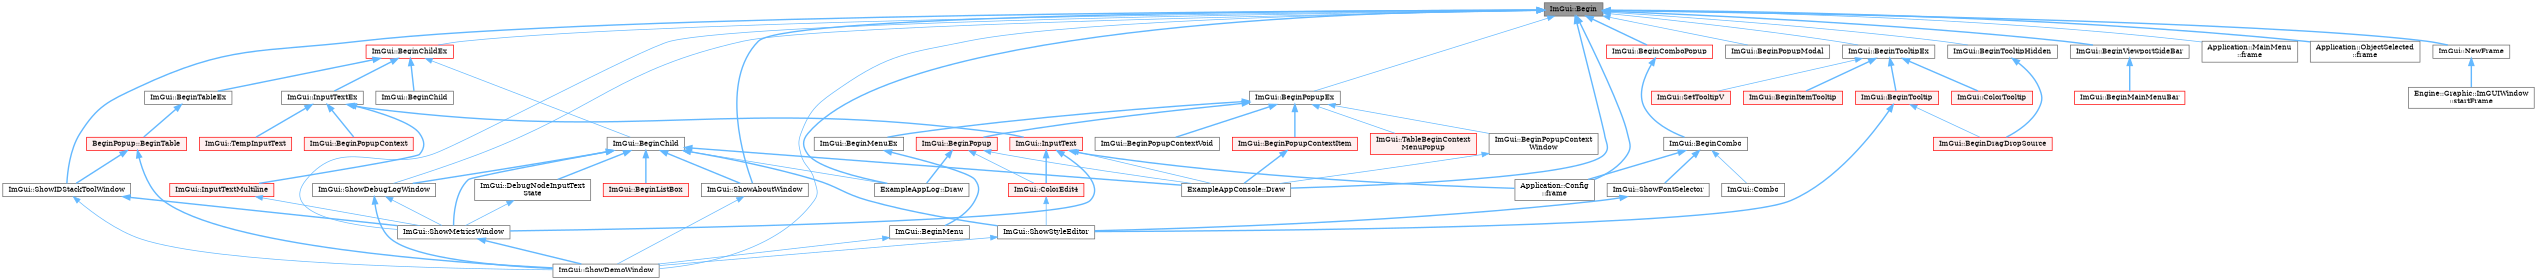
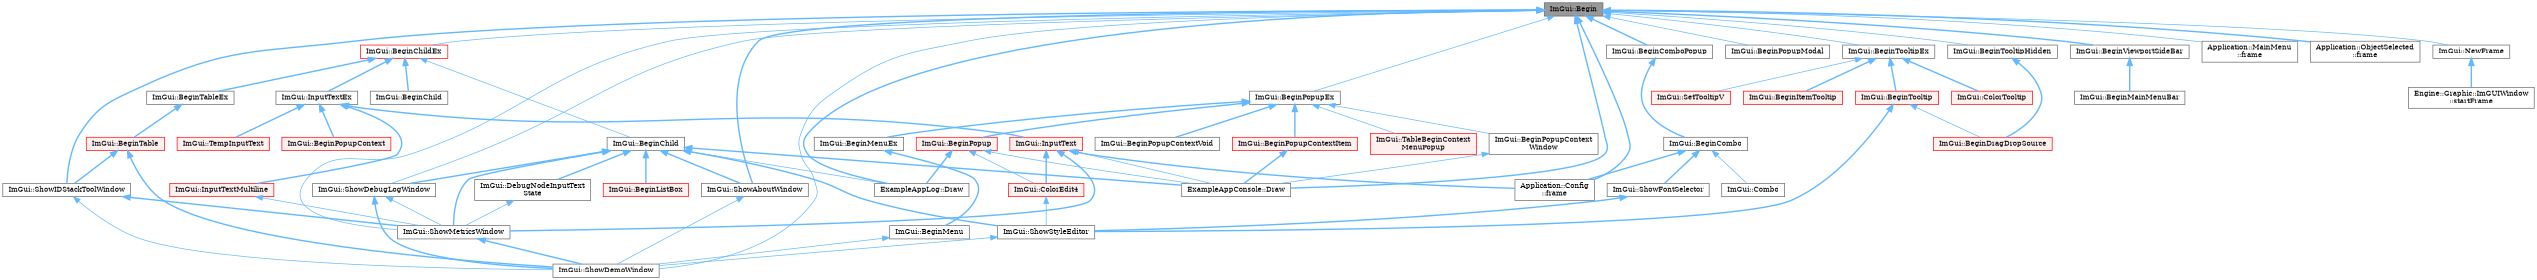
  digraph {
    fontname="DejaVu Serif"
    rankdir=TB
    node [color=grey40 fillcolor=white fontname="DejaVu Serif" fontsize=10 shape=box style=filled]
    edge [color=steelblue1 dir=back fontname="DejaVu Serif" fontsize=10 labelfontname=Helvetica labelfontsize=10 style=bold]
    n1 [color=gray40 fillcolor=grey60 fontcolor=black height=0.2 label="ImGui::Begin" width=0.4]
    n2 [color=red height=0.2 label="ImGui::BeginChildEx" width=0.4]
    n3 [height=0.2 label="ImGui::ShowMetricsWindow" width=0.4]
    n4 [height=0.2 label="ImGui::ShowDemoWindow" width=0.4]
    n5 [height=0.2 label="ExampleAppConsole::Draw" width=0.4]
    n6 [height=0.2 label="ExampleAppLog::Draw" width=0.4]
    n7 [height=0.2 label="ImGui::ShowAboutWindow" width=0.4]
    n8 [height=0.2 label="ImGui::ShowDebugLogWindow" width=0.4]
    n9 [height=0.2 label="ImGui::ShowIDStackToolWindow" width=0.4]
    n10 [height=0.2 label="Application::Config\l::frame" width=0.4]
-   n11 [color=red height=0.2 label="ImGui::BeginComboPopup" width=0.4]
+   n11 [height=0.2 label="ImGui::BeginComboPopup" width=0.4]
    n12 [height=0.2 label="ImGui::BeginPopupEx" width=0.4]
    n13 [height=0.2 label="ImGui::BeginPopupModal" width=0.4]
    n14 [height=0.2 label="ImGui::BeginTooltipEx" width=0.4]
    n15 [height=0.2 label="ImGui::BeginTooltipHidden" width=0.4]
    n16 [height=0.2 label="ImGui::BeginViewportSideBar" width=0.4]
    n17 [height=0.2 label="Application::MainMenu\l::frame" width=0.4]
    n18 [height=0.2 label="Application::ObjectSelected\l::frame" width=0.4]
    n19 [height=0.2 label="ImGui::NewFrame" width=0.4]
    n20 [height=0.2 label="ImGui::BeginChild" width=0.4]
    n21 [height=0.2 label="ImGui::BeginChild" width=0.4]
    n22 [height=0.2 label="ImGui::BeginTableEx" width=0.4]
    n23 [height=0.2 label="ImGui::InputTextEx" width=0.4]
    n24 [height=0.2 label="ImGui::BeginCombo" width=0.4]
    n25 [height=0.2 label="ImGui::BeginMenuEx" width=0.4]
    n26 [color=red fillcolor="#FFF0F0" height=0.2 label="ImGui::BeginPopup" width=0.4]
    n27 [color=red fillcolor="#FFF0F0" height=0.2 label="ImGui::BeginPopupContextItem" width=0.4]
    n28 [height=0.2 label="ImGui::BeginPopupContextVoid" width=0.4]
    n29 [height=0.2 label="ImGui::BeginPopupContext\lWindow" width=0.4]
    n30 [color=red fillcolor="#FFF0F0" height=0.2 label="ImGui::TableBeginContext\lMenuPopup" width=0.4]
    n31 [color=red fillcolor="#FFF0F0" height=0.2 label="ImGui::BeginItemTooltip" width=0.4]
    n32 [color=red fillcolor="#FFF0F0" height=0.2 label="ImGui::BeginTooltip" width=0.4]
    n33 [color=red fillcolor="#FFF0F0" height=0.2 label="ImGui::ColorTooltip" width=0.4]
    n34 [color=red fillcolor="#FFF0F0" height=0.2 label="ImGui::SetTooltipV" width=0.4]
    n35 [color=red fillcolor="#FFF0F0" height=0.2 label="ImGui::BeginDragDropSource" width=0.4]
-   n36 [color=red height=0.2 label="ImGui::BeginMainMenuBar" width=0.4]
+   n36 [height=0.2 label="ImGui::BeginMainMenuBar" width=0.4]
    n37 [height=0.2 label="Engine::Graphic::ImGUIWindow\l::startFrame" width=0.4]
    n38 [color=red fillcolor="#FFF0F0" height=0.2 label="ImGui::BeginListBox" width=0.4]
    n39 [height=0.2 label="ImGui::DebugNodeInputText\lState" width=0.4]
    n40 [height=0.2 label="ImGui::ShowStyleEditor" width=0.4]
-   n41 [color=red fillcolor="#FFF0F0" height=0.2 label="BeginPopup::BeginTable" width=0.4]
+   n41 [color=red fillcolor="#FFF0F0" height=0.2 label="ImGui::BeginTable" width=0.4]
    n42 [color=red fillcolor="#FFF0F0" height=0.2 label="ImGui::InputText" width=0.4]
    n43 [color=red fillcolor="#FFF0F0" height=0.2 label="ImGui::InputTextMultiline" width=0.4]
    n44 [color=red fillcolor="#FFF0F0" height=0.2 label="ImGui::BeginPopupContext" width=0.4]
    n45 [color=red fillcolor="#FFF0F0" height=0.2 label="ImGui::TempInputText" width=0.4]
    n46 [color=red fillcolor="#FFF0F0" height=0.2 label="ImGui::ColorEdit4" width=0.4]
    n47 [height=0.2 label="ImGui::Combo" width=0.4]
    n48 [height=0.2 label="ImGui::ShowFontSelector" width=0.4]
    n49 [height=0.2 label="ImGui::BeginMenu" width=0.4]
    n1 -> n2 [style=solid]
    n1 -> n3 [style=solid]
    n1 -> n4 [style=solid]
    n1 -> n5
    n1 -> n6
    n1 -> n7
    n1 -> n8 [style=solid]
    n1 -> n9
    n1 -> n10
    n1 -> n11
    n1 -> n12 [style=solid]
    n1 -> n13 [style=solid]
    n1 -> n14 [style=solid]
    n1 -> n15 [style=solid]
    n1 -> n16
    n1 -> n17 [style=solid]
    n1 -> n18
-   n1 -> n19
+   n1 -> n19 [style=solid]
    n2 -> n20 [style=solid]
    n2 -> n21
    n2 -> n22
    n2 -> n23
    n3 -> n4
    n7 -> n4 [style=solid]
    n8 -> n3 [style=solid]
    n8 -> n4
    n9 -> n3
    n9 -> n4 [style=solid]
    n11 -> n24
    n12 -> n25
    n12 -> n26
    n12 -> n27
    n12 -> n28
    n12 -> n29 [style=solid]
    n12 -> n30 [style=solid]
    n14 -> n31
    n14 -> n32
    n14 -> n33
    n14 -> n34 [style=solid]
    n15 -> n35
    n16 -> n36
    n19 -> n37
    n20 -> n3
    n20 -> n5
    n20 -> n6 [style=solid]
    n20 -> n7
    n20 -> n8
    n20 -> n38
    n20 -> n39
    n20 -> n40
    n22 -> n41
    n23 -> n42
    n23 -> n43
    n23 -> n44
    n23 -> n45
    n24 -> n10
    n24 -> n47 [style=solid]
    n24 -> n48
    n25 -> n49
    n26 -> n5 [style=solid]
    n26 -> n6
    n26 -> n46 [style=solid]
    n27 -> n5
    n29 -> n5 [style=solid]
    n32 -> n35 [style=solid]
    n32 -> n40
    n39 -> n3 [style=solid]
    n40 -> n4 [style=solid]
    n41 -> n4
    n41 -> n9
    n42 -> n3
    n42 -> n5 [style=solid]
    n42 -> n10
    n42 -> n46
    n43 -> n3 [style=solid]
    n46 -> n40 [style=solid]
    n48 -> n40
    n49 -> n4 [style=solid]
  }
